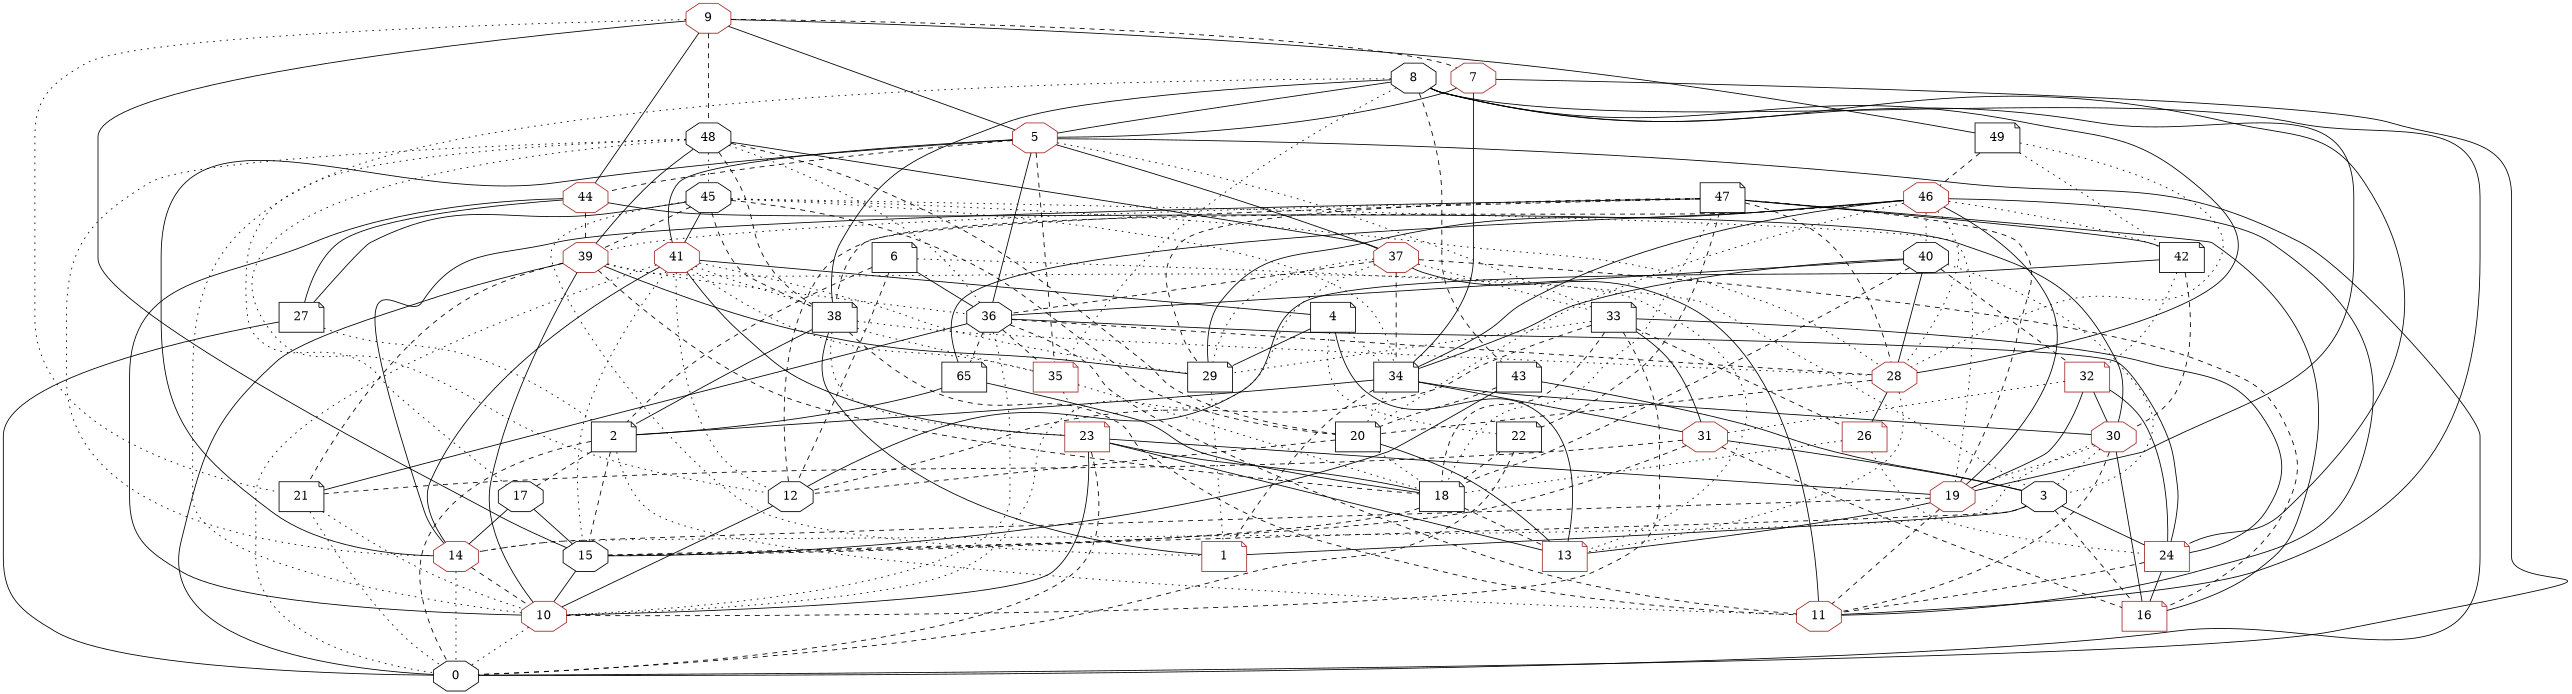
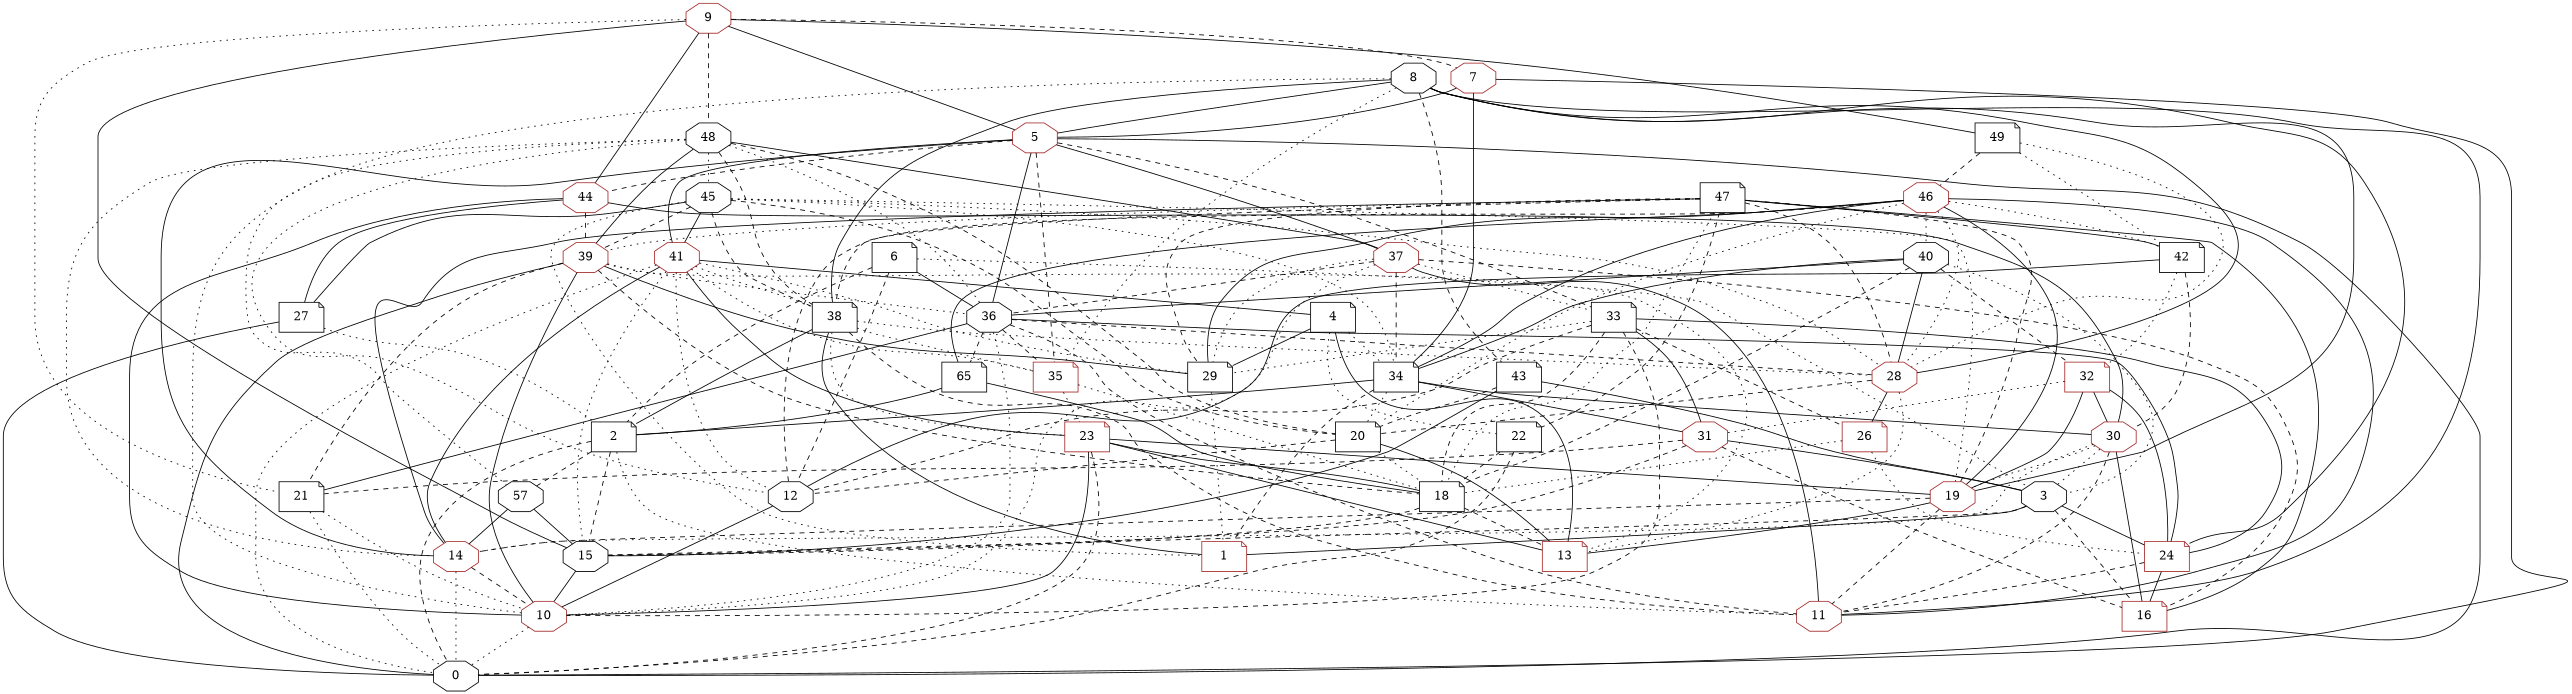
  digraph {
    node [color=black shape=octagon]
    edge [color=black dir=none style=solid]
    31 [color=brown]
    3
    16 [color=brown shape=note]
    15
    21 [shape=note]
    24 [color=brown shape=note]
    1 [color=brown shape=note]
    22 [shape=note]
    18 [shape=note]
    0
    13 [color=brown shape=note]
    5 [color=brown]
    35 [color=brown shape=note]
    37 [color=brown]
    44 [color=brown]
    14 [color=brown]
    41 [color=brown]
    36
    33 [shape=note]
    23 [color=brown shape=note]
    11 [color=brown]
    10 [color=brown]
    29 [shape=note]
    34 [shape=note]
    39 [color=brown]
    30 [color=brown]
    32 [color=brown shape=note]
    27 [shape=note]
    38 [shape=note]
    12
    4 [shape=note]
    8
    43 [shape=note]
    28 [color=brown]
    19 [color=brown]
    2 [shape=note]
    20 [shape=note]
    26 [color=brown shape=note]
    48
    45
-   17
+   17 [label=57]
    n42 [label=65 shape=note]
    46 [color=brown]
    42 [shape=note]
    40
    6 [shape=note]
    47 [shape=note]
    9 [color=brown]
    7 [color=brown]
    49 [shape=note]
    subgraph sub_1 {
      31
      3
      16
      15
      21
      24
      1
      22
      18
      0
      13
      5
      35
      37
      44
      14
      41
      36
      33
      23
      11
      10
      29
      34
      39
      30
      32
      27
      38
      12
      4
      8
      43
      28
      19
      2
      20
      26
      48
      45
      17
      n42
      46
      42
      40
      6
      47
      9
      7
      49
    }
    31 -> 3
    31 -> 16 [style=dashed]
    31 -> 15 [style=dashed]
    31 -> 21 [style=dashed]
    3 -> 16 [style=dashed]
    3 -> 15 [style=dashed]
    3 -> 24
    3 -> 1
    15 -> 10
    21 -> 0 [style=dotted]
    21 -> 10 [style=dotted]
    24 -> 16
    24 -> 11 [style=dashed]
    22 -> 18 [style=dashed]
    22 -> 0 [style=dashed]
    18 -> 15 [style=dashed]
    18 -> 13 [style=dashed]
    5 -> 0
    5 -> 35 [style=dashed]
    5 -> 37
    5 -> 44 [style=dashed]
    5 -> 14
    5 -> 41
    5 -> 36
-   5 -> 33 [style=dotted]
+   5 -> 33 [style=dashed]
    35 -> 18 [style=dotted]
    35 -> 23 [style=dotted]
    37 -> 16 [style=dashed]
    37 -> 36 [style=dashed]
    37 -> 33 [style=dotted]
    37 -> 11
    37 -> 10 [style=dotted]
    37 -> 29 [style=dotted]
    37 -> 34 [style=dashed]
    44 -> 10
    44 -> 39 [style=dashed]
    44 -> 30
    44 -> 27
    14 -> 0 [style=dotted]
    14 -> 10 [style=dashed]
    41 -> 15 [style=dotted]
    41 -> 0 [style=dotted]
    41 -> 35 [style=dotted]
    41 -> 14
    41 -> 23
    41 -> 29 [style=dotted]
    41 -> 38 [style=dotted]
    41 -> 12 [style=dotted]
    41 -> 4
    36 -> 21
    36 -> 24
    36 -> 35 [style=dashed]
    36 -> 11 [style=dashed]
    36 -> 10 [style=dotted]
    36 -> 28 [style=dashed]
    36 -> n42 [style=dashed]
    33 -> 31
    33 -> 24
    33 -> 18 [style=dashed]
    33 -> 10 [style=dashed]
    33 -> 29 [style=dotted]
    33 -> 12 [style=dashed]
    33 -> 26 [style=dashed]
    23 -> 18
    23 -> 0 [style=dashed]
    23 -> 13
    23 -> 10
    23 -> 19
    10 -> 0 [style=dotted]
    29 -> 1 [style=dotted]
    34 -> 31
    34 -> 1 [style=dashed]
    34 -> 30
    34 -> 2
    34 -> 20 [style=dotted]
    39 -> 21 [style=dashed]
    39 -> 18 [style=dashed]
    39 -> 0
    39 -> 13 [style=dotted]
    39 -> 36 [style=dotted]
    39 -> 10
    39 -> 29
    30 -> 3 [style=dotted]
    30 -> 16
    30 -> 14 [style=dotted]
    30 -> 11 [style=dashed]
    30 -> 19 [style=dotted]
    32 -> 31 [style=dotted]
    32 -> 24
    32 -> 30
    32 -> 19
    27 -> 0
    27 -> 2 [style=dotted]
    38 -> 1
    38 -> 35 [style=dotted]
    38 -> 23 [style=dotted]
    38 -> 11 [style=dashed]
    38 -> 28 [style=dotted]
    38 -> 2
    12 -> 10
    4 -> 22 [style=dotted]
    4 -> 13
    4 -> 29
    4 -> 34 [style=dotted]
    8 -> 24
    8 -> 5
    8 -> 35 [style=dotted]
    8 -> 11
    8 -> 10 [style=dotted]
    8 -> 38
    8 -> 43 [style=dashed]
    8 -> 28
    8 -> 19
    43 -> 3
    43 -> 15
    43 -> 20 [style=dashed]
    28 -> 13 [style=dotted]
    28 -> 20 [style=dashed]
    28 -> 26
    19 -> 13
    19 -> 14 [style=dashed]
    19 -> 11 [style=dashed]
    2 -> 15 [style=dashed]
    2 -> 0 [style=dashed]
    2 -> 11 [style=dotted]
    2 -> 17 [style=dashed]
    20 -> 18 [style=dotted]
    20 -> 13
    20 -> 12 [style=dashed]
    26 -> 24 [style=dotted]
    26 -> 18 [style=dotted]
    48 -> 37
    48 -> 14 [style=dotted]
    48 -> 36 [style=dotted]
    48 -> 39
    48 -> 38 [style=dashed]
    48 -> 12 [style=dotted]
    48 -> 20 [style=dashed]
    48 -> 45 [style=dotted]
    48 -> 17 [style=dotted]
    45 -> 1 [style=dotted]
    45 -> 41
    45 -> 34 [style=dotted]
    45 -> 39 [style=dashed]
    45 -> 27
    45 -> 38 [style=dashed]
    45 -> 28 [style=dotted]
    45 -> 19 [style=dotted]
    45 -> 20 [style=dashed]
    17 -> 15
    17 -> 14
    n42 -> 18
    n42 -> 2
    46 -> 11
    46 -> 29
    46 -> 34
    46 -> 12 [style=dashed]
    46 -> 28 [style=dotted]
    46 -> 19
    46 -> 20 [style=dotted]
    46 -> n42
    46 -> 42 [style=dotted]
    46 -> 40 [style=dotted]
    42 -> 30 [style=dashed]
    42 -> 32 [style=dotted]
    42 -> 12
    40 -> 3 [style=dotted]
    40 -> 18 [style=dashed]
    40 -> 36
    40 -> 34
    40 -> 32 [style=dashed]
    40 -> 28
    6 -> 3 [style=dotted]
    6 -> 36
    6 -> 12 [style=dashed]
    6 -> 2 [style=dashed]
    47 -> 16
    47 -> 22 [style=dashed]
    47 -> 18 [style=dotted]
    47 -> 14
    47 -> 29 [style=dashed]
    47 -> 39 [style=dotted]
    47 -> 38 [style=dashed]
    47 -> 28 [style=dashed]
    47 -> 19 [style=dashed]
    47 -> 42
    9 -> 15
    9 -> 21 [style=dotted]
    9 -> 5
    9 -> 44
    9 -> 48 [style=dashed]
    9 -> 7 [style=dashed]
    9 -> 49
    7 -> 0
    7 -> 5
    7 -> 34
    49 -> 28 [style=dotted]
    49 -> 46 [style=dashed]
    49 -> 42 [style=dotted]
  }
